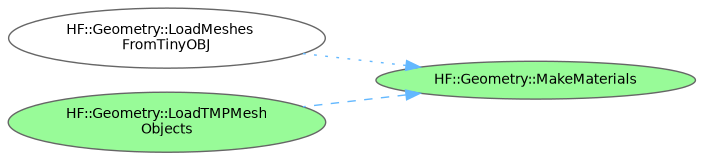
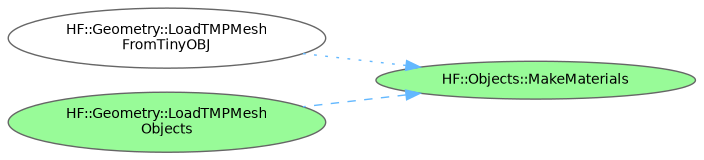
  digraph {
    rankdir=RL
    node [color=grey40 fillcolor=palegreen fontname=Helvetica fontsize=10 shape=ellipse style=filled]
    edge [color=steelblue1 dir=back fontname=Helvetica fontsize=10 labelfontname=Helvetica labelfontsize=10]
-   n1 [color=gray40 fontcolor=black height=0.2 label="HF::Geometry::MakeMaterials" width=0.4]
-   n2 [fillcolor=white height=0.2 label="HF::Geometry::LoadMeshes\lFromTinyOBJ" width=0.4]
+   n1 [color=gray40 fontcolor=black height=0.2 label="HF::Objects::MakeMaterials" width=0.4]
+   n2 [fillcolor=white height=0.2 label="HF::Geometry::LoadTMPMesh\lFromTinyOBJ" width=0.4]
    n3 [height=0.2 label="HF::Geometry::LoadTMPMesh\lObjects" width=0.4]
    n1 -> n2 [style=dotted]
    n1 -> n3 [style=dashed]
  }
